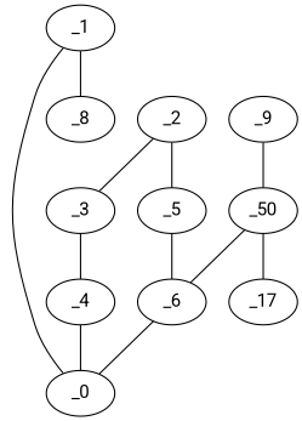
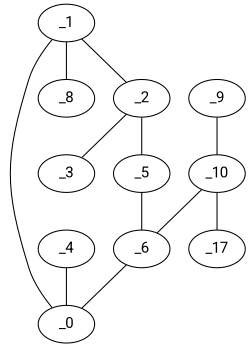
  graph {
    fontname=Roboto
    node [charge=0 chem=1 fontname=Roboto symbol="C  " x=3.3224]
    edge [fontname=Roboto valence=1]
    _1 [y=1.194]
    _2 [x=4.1357 y=0.2895]
    n3 [label=_0 x=2.3716 y=1.0665]
    _8 [chem=2 symbol="O  " x=3.3309 y=2.194]
    _3 [y=-0.4365]
    _5 [y=0.0197]
    _4 [x=2 y=-0.0746]
    _6 [x=2.5474 y=0.1615]
    _9 [x=3.4526 y=-1.428]
-   _10 [x=4.3764 y=-1.811 label=_50]
+   _10 [x=4.3764 y=-1.811]
    n11 [chem=4 label=_17 symbol="N  " x=5.3001 y=-2.194]
+   _1 -- _2
    _1 -- n3
    _1 -- _8 [valence=2]
    _2 -- _3
    _2 -- _5
-   _3 -- _4
    _5 -- _6
    _4 -- n3
    _6 -- n3
    _9 -- _10
    _10 -- _6
    _10 -- n11 [valence=3]
  }
